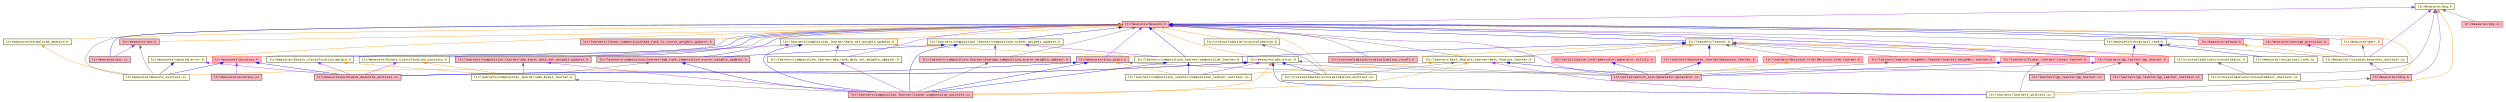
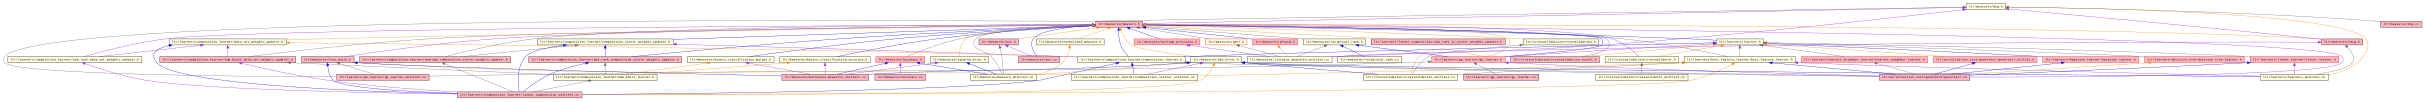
  digraph {
    fontname="Liberation Mono"
    node [color=black fillcolor=lightpink fontname="Liberation Mono" fontsize=10 shape=record style=filled]
    edge [color=blue dir=back fontname="Liberation Mono" fontsize=10 labelfontname=Helvetica labelfontsize=10 style=solid]
    n1 [fontcolor=black height=0.2 label="ltr/measures/measure.h" width=0.4]
    n2 [fillcolor=lightyellow height=0.2 label="ltr/learners/learner.h" width=0.4]
    n3 [fillcolor=lightyellow height=0.2 label="ltr/crossvalidation/crossvalidation.h" width=0.4]
    n4 [fillcolor=lightyellow height=0.2 label="ltr/crossvalidation/crossvalidation_unittest.cc" width=0.4]
    n5 [height=0.2 label="ltr/crossvalidation/crossvalidation_result.h" width=0.4]
    n6 [fillcolor=lightyellow height=0.2 label="ltr/learners/best_feature_learner/best_feature_learner.h" width=0.4]
    n7 [height=0.2 label="ltr/serialization_test/generator/generator.cc" width=0.4]
    n8 [fillcolor=lightyellow height=0.2 label="ltr/crossvalidation/crossvalidator.h" width=0.4]
    n9 [fillcolor=lightyellow height=0.2 label="ltr/learners/composition_learner/composition_learner.h" width=0.4]
    n10 [color=red height=0.2 label="ltr/learners/gp_learner/gp_learner.h" width=0.4]
    n11 [fillcolor=lightyellow height=0.2 label="ltr/measures/abs_error.h" width=0.4]
    n12 [fillcolor=lightyellow height=0.2 label="ltr/measures/measure_unittest.cc" width=0.4]
    n13 [height=0.2 label="ltr/learners/composition_learner/ada_boost_data_set_weights_updater.h" width=0.4]
    n14 [fillcolor=lightyellow height=0.2 label="ltr/learners/composition_learner/data_set_weights_updater.h" width=0.4]
    n15 [fillcolor=lightyellow height=0.2 label="ltr/learners/composition_learner/ada_rank_data_set_weights_updater.h" width=0.4]
    n16 [fillcolor=lightyellow height=0.2 label="ltr/measures/binary_classification_accuracy.h" width=0.4]
    n17 [fillcolor=lightyellow height=0.2 label="ltr/measures/binary_classification_margin.h" width=0.4]
    n18 [height=0.2 label="ltr/learners/composition_learner/ada_rank_composition_scorer_weights_updater.h" width=0.4]
    n19 [fillcolor=lightyellow height=0.2 label="ltr/learners/composition_learner/composition_scorer_weights_updater.h" width=0.4]
    n20 [height=0.2 label="ltr/learners/composition_learner/average_composition_scorer_weights_updater.h" width=0.4]
    n21 [height=0.2 label="ltr/measures/true_point.h" width=0.4]
    n22 [fillcolor=lightyellow height=0.2 label="ltr/measures/reciprocal_rank.h" width=0.4]
    n23 [height=0.2 label="ltr/measures/ndcg.h" width=0.4]
    n24 [height=0.2 label="ltr/learners/linear_composition/ada_rank_lc_scorer_weights_updater.h" width=0.4]
    n25 [color=red height=0.2 label="ltr/measures/accuracy.h" width=0.4]
    n26 [height=0.2 label="ltr/measures/auc.cc" width=0.4]
    n27 [height=0.2 label="ltr/measures/auc.h" width=0.4]
    n28 [color=red height=0.2 label="ltr/measures/average_precision.h" width=0.4]
    n29 [color=red fillcolor=lightyellow height=0.2 label="ltr/measures/gmrr.h" width=0.4]
    n30 [color=red height=0.2 label="ltr/measures/pfound.h" width=0.4]
    n31 [fillcolor=lightyellow height=0.2 label="ltr/measures/squared_error.h" width=0.4]
    n32 [fillcolor=lightyellow height=0.2 label="ltr/measures/normalized_measure.h" width=0.4]
    n33 [color=red height=0.2 label="ltr/learners/bayesian_learner/bayesian_learner.h" width=0.4]
    n34 [color=red height=0.2 label="ltr/learners/decision_tree/decision_tree_learner.h" width=0.4]
    n35 [color=red height=0.2 label="ltr/learners/linear_learner/linear_learner.h" width=0.4]
    n36 [color=red height=0.2 label="ltr/learners/nearest_neighbor_learner/nearest_neighbor_learner.h" width=0.4]
    n37 [color=red height=0.2 label="ltr/serialization_test/generator/generator_utility.h" width=0.4]
    n38 [fillcolor=lightyellow height=0.2 label="ltr/learners/composition_learner/composition_learner_unittest.cc" width=0.4]
    n39 [height=0.2 label="ltr/learners/composition_learner/linear_composition_unittest.cc" width=0.4]
    n40 [fillcolor=lightyellow height=0.2 label="ltr/learners/learners_unittest.cc" width=0.4]
    n41 [fillcolor=lightyellow height=0.2 label="ltr/crossvalidation/crossvalidator_unittest.cc" width=0.4]
    n42 [height=0.2 label="ltr/learners/gp_learner/gp_learner.cc" width=0.4]
    n43 [height=0.2 label="ltr/learners/gp_learner/gp_learner_unittest.cc" width=0.4]
    n44 [height=0.2 label="ltr/measures/pointwise_measures_unittest.cc" width=0.4]
    n45 [fillcolor=lightyellow height=0.2 label="ltr/learners/composition_learner/ada_boost_learner.h" width=0.4]
    n46 [fillcolor=lightyellow height=0.2 label="ltr/measures/listwise_measures_unittest.cc" width=0.4]
    n47 [fillcolor=lightyellow height=0.2 label="ltr/measures/reciprocal_rank.cc" width=0.4]
    n48 [fillcolor=lightyellow height=0.2 label="ltr/measures/dcg.h" width=0.4]
-   n49 [color=red height=0.2 label="ltr/measures/dcg.cc" width=0.4]
+   n49 [height=0.2 label="ltr/measures/dcg.cc" width=0.4]
    n50 [height=0.2 label="ltr/measures/accuracy.cc" width=0.4]
    n1 -> n2
    n1 -> n3 [color=darkorange]
    n1 -> n4 [color=darkorange]
    n1 -> n5 [color=gray40]
    n1 -> n6 [color=gray40]
    n1 -> n7 [color=purple]
    n1 -> n8 [color=purple]
    n1 -> n9
    n1 -> n10
    n1 -> n11 [color=darkorange]
    n1 -> n12 [color=gray40]
    n1 -> n13 [color=gray40]
    n1 -> n14 [color=darkorange]
    n1 -> n15 [color=purple]
    n1 -> n16
    n1 -> n17
    n1 -> n18
    n1 -> n19
    n1 -> n20 [color=gray40]
    n1 -> n21 [color=purple]
    n1 -> n22 [color=gray40]
    n1 -> n23 [color=darkorange]
    n1 -> n24 [color=darkorange]
    n1 -> n25 [color=gray40]
    n1 -> n26
    n1 -> n27 [color=darkorange]
    n1 -> n28
    n1 -> n29 [color=gray40]
    n1 -> n30
    n1 -> n31 [color=darkorange]
    n1 -> n32 [color=darkorange]
    n2 -> n5 [color=darkorange]
    n2 -> n6 [color=gray40]
    n2 -> n8 [color=darkorange]
    n2 -> n9
    n2 -> n10 [color=purple]
    n2 -> n33
    n2 -> n34 [color=gray40]
    n2 -> n35 [color=gray40]
    n2 -> n36 [color=gray40]
    n2 -> n37 [color=darkorange]
    n3 -> n4 [color=gray40]
    n6 -> n4 [color=gray40]
    n6 -> n7
    n6 -> n38 [color=darkorange]
    n6 -> n39 [color=darkorange]
    n6 -> n40 [color=purple]
    n8 -> n41 [color=gray40]
    n9 -> n7 [color=gray40]
    n9 -> n38
    n9 -> n39
    n10 -> n7 [color=purple]
    n10 -> n42 [color=gray40]
    n10 -> n43 [color=gray40]
    n11 -> n4
    n11 -> n7 [color=gray40]
    n11 -> n12 [color=darkorange]
    n11 -> n38 [color=purple]
    n11 -> n39 [color=darkorange]
    n11 -> n40
    n11 -> n44
    n13 -> n39 [color=purple]
    n13 -> n45 [color=gray40]
    n14 -> n9 [color=darkorange]
    n14 -> n13 [color=purple]
    n14 -> n15 [color=purple]
    n14 -> n39
    n15 -> n39 [color=purple]
    n16 -> n44 [color=purple]
    n16 -> n45 [color=darkorange]
    n17 -> n44 [color=purple]
    n17 -> n45 [color=darkorange]
    n18 -> n39
    n18 -> n45 [color=gray40]
    n19 -> n9 [color=purple]
    n19 -> n18
    n19 -> n20 [color=gray40]
    n19 -> n39
    n20 -> n39 [color=gray40]
    n21 -> n38 [color=darkorange]
    n21 -> n39
    n21 -> n43 [color=gray40]
    n21 -> n44
    n22 -> n10
    n22 -> n46 [color=gray40]
    n22 -> n47
    n23 -> n40 [color=gray40]
-   n46 -> n23 [color=purple]
+   n23 -> n46 [color=purple]
    n25 -> n12
    n25 -> n44
    n25 -> n50 [color=purple]
    n27 -> n12 [color=gray40]
    n27 -> n26 [color=purple]
    n28 -> n46 [color=purple]
    n29 -> n46 [color=gray40]
    n30 -> n46 [color=darkorange]
    n31 -> n12
    n31 -> n44 [color=purple]
    n32 -> n12 [color=darkorange]
    n33 -> n7
    n34 -> n7 [color=darkorange]
    n35 -> n7
    n35 -> n40 [color=purple]
    n36 -> n7 [color=gray40]
    n37 -> n7
    n45 -> n39 [color=gray40]
    n48 -> n1 [color=purple]
    n48 -> n23 [color=purple]
    n48 -> n40 [color=darkorange]
    n48 -> n43 [color=gray40]
    n48 -> n46 [color=purple]
    n48 -> n49 [color=gray40]
  }
